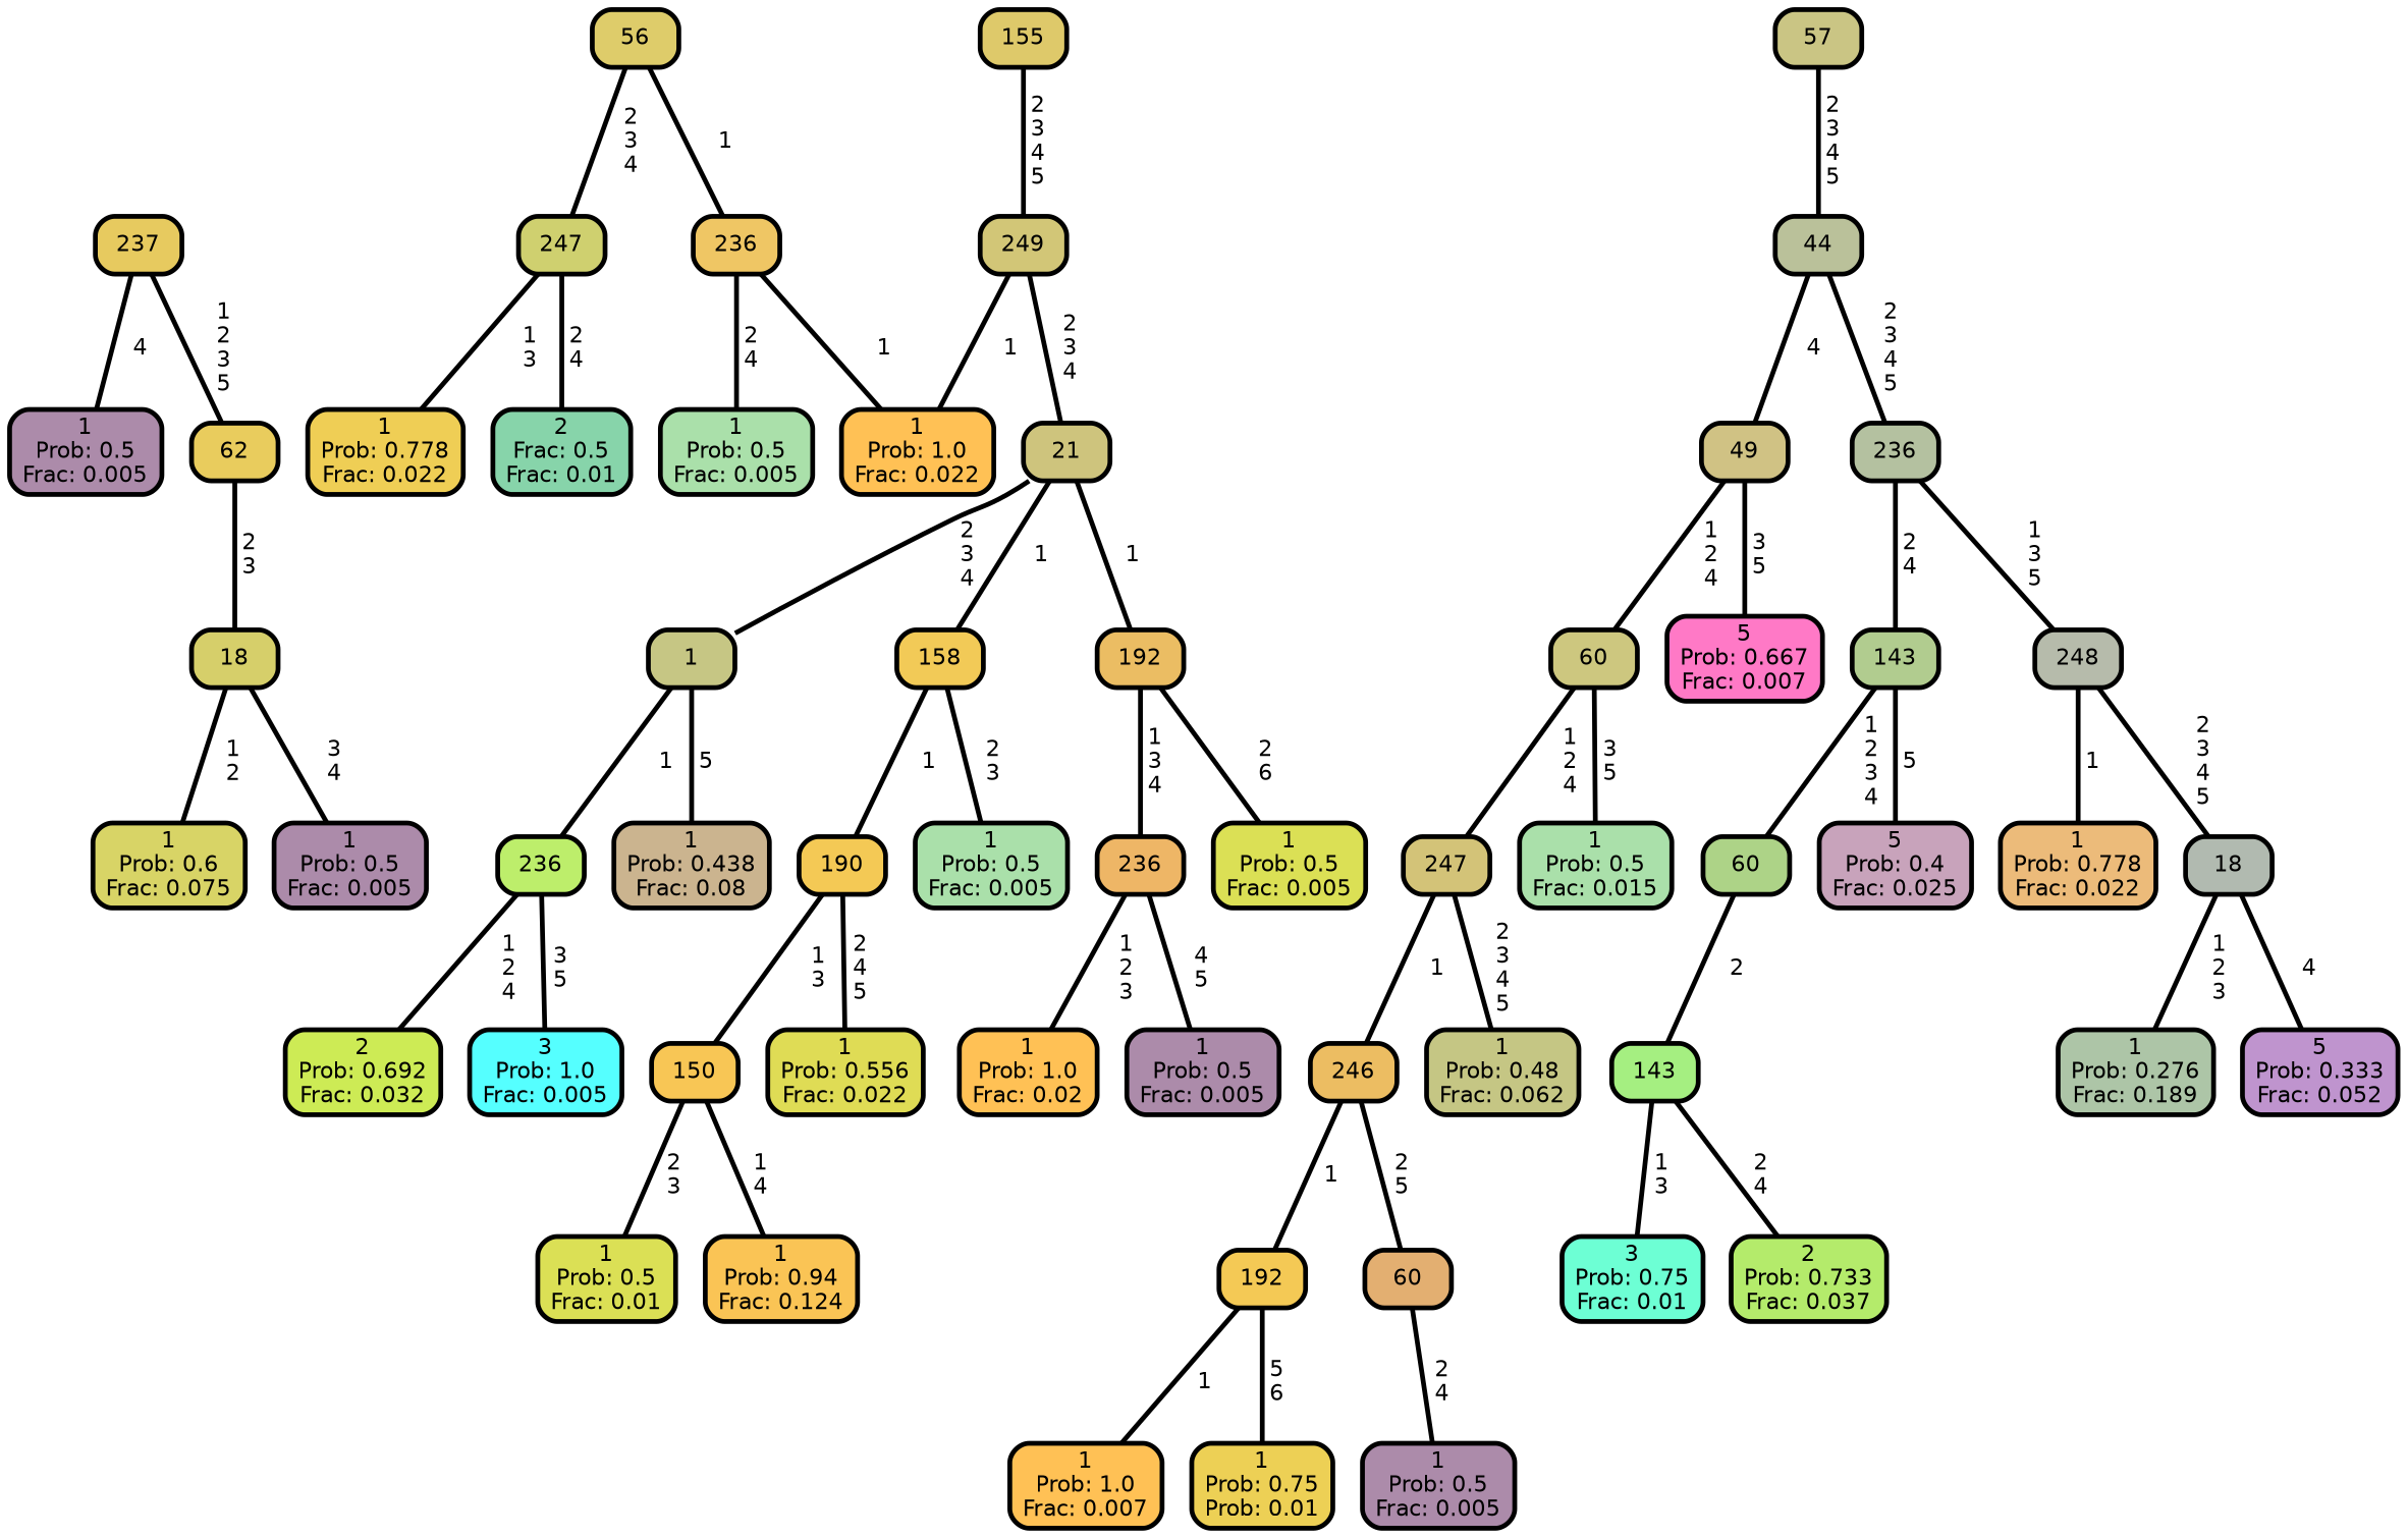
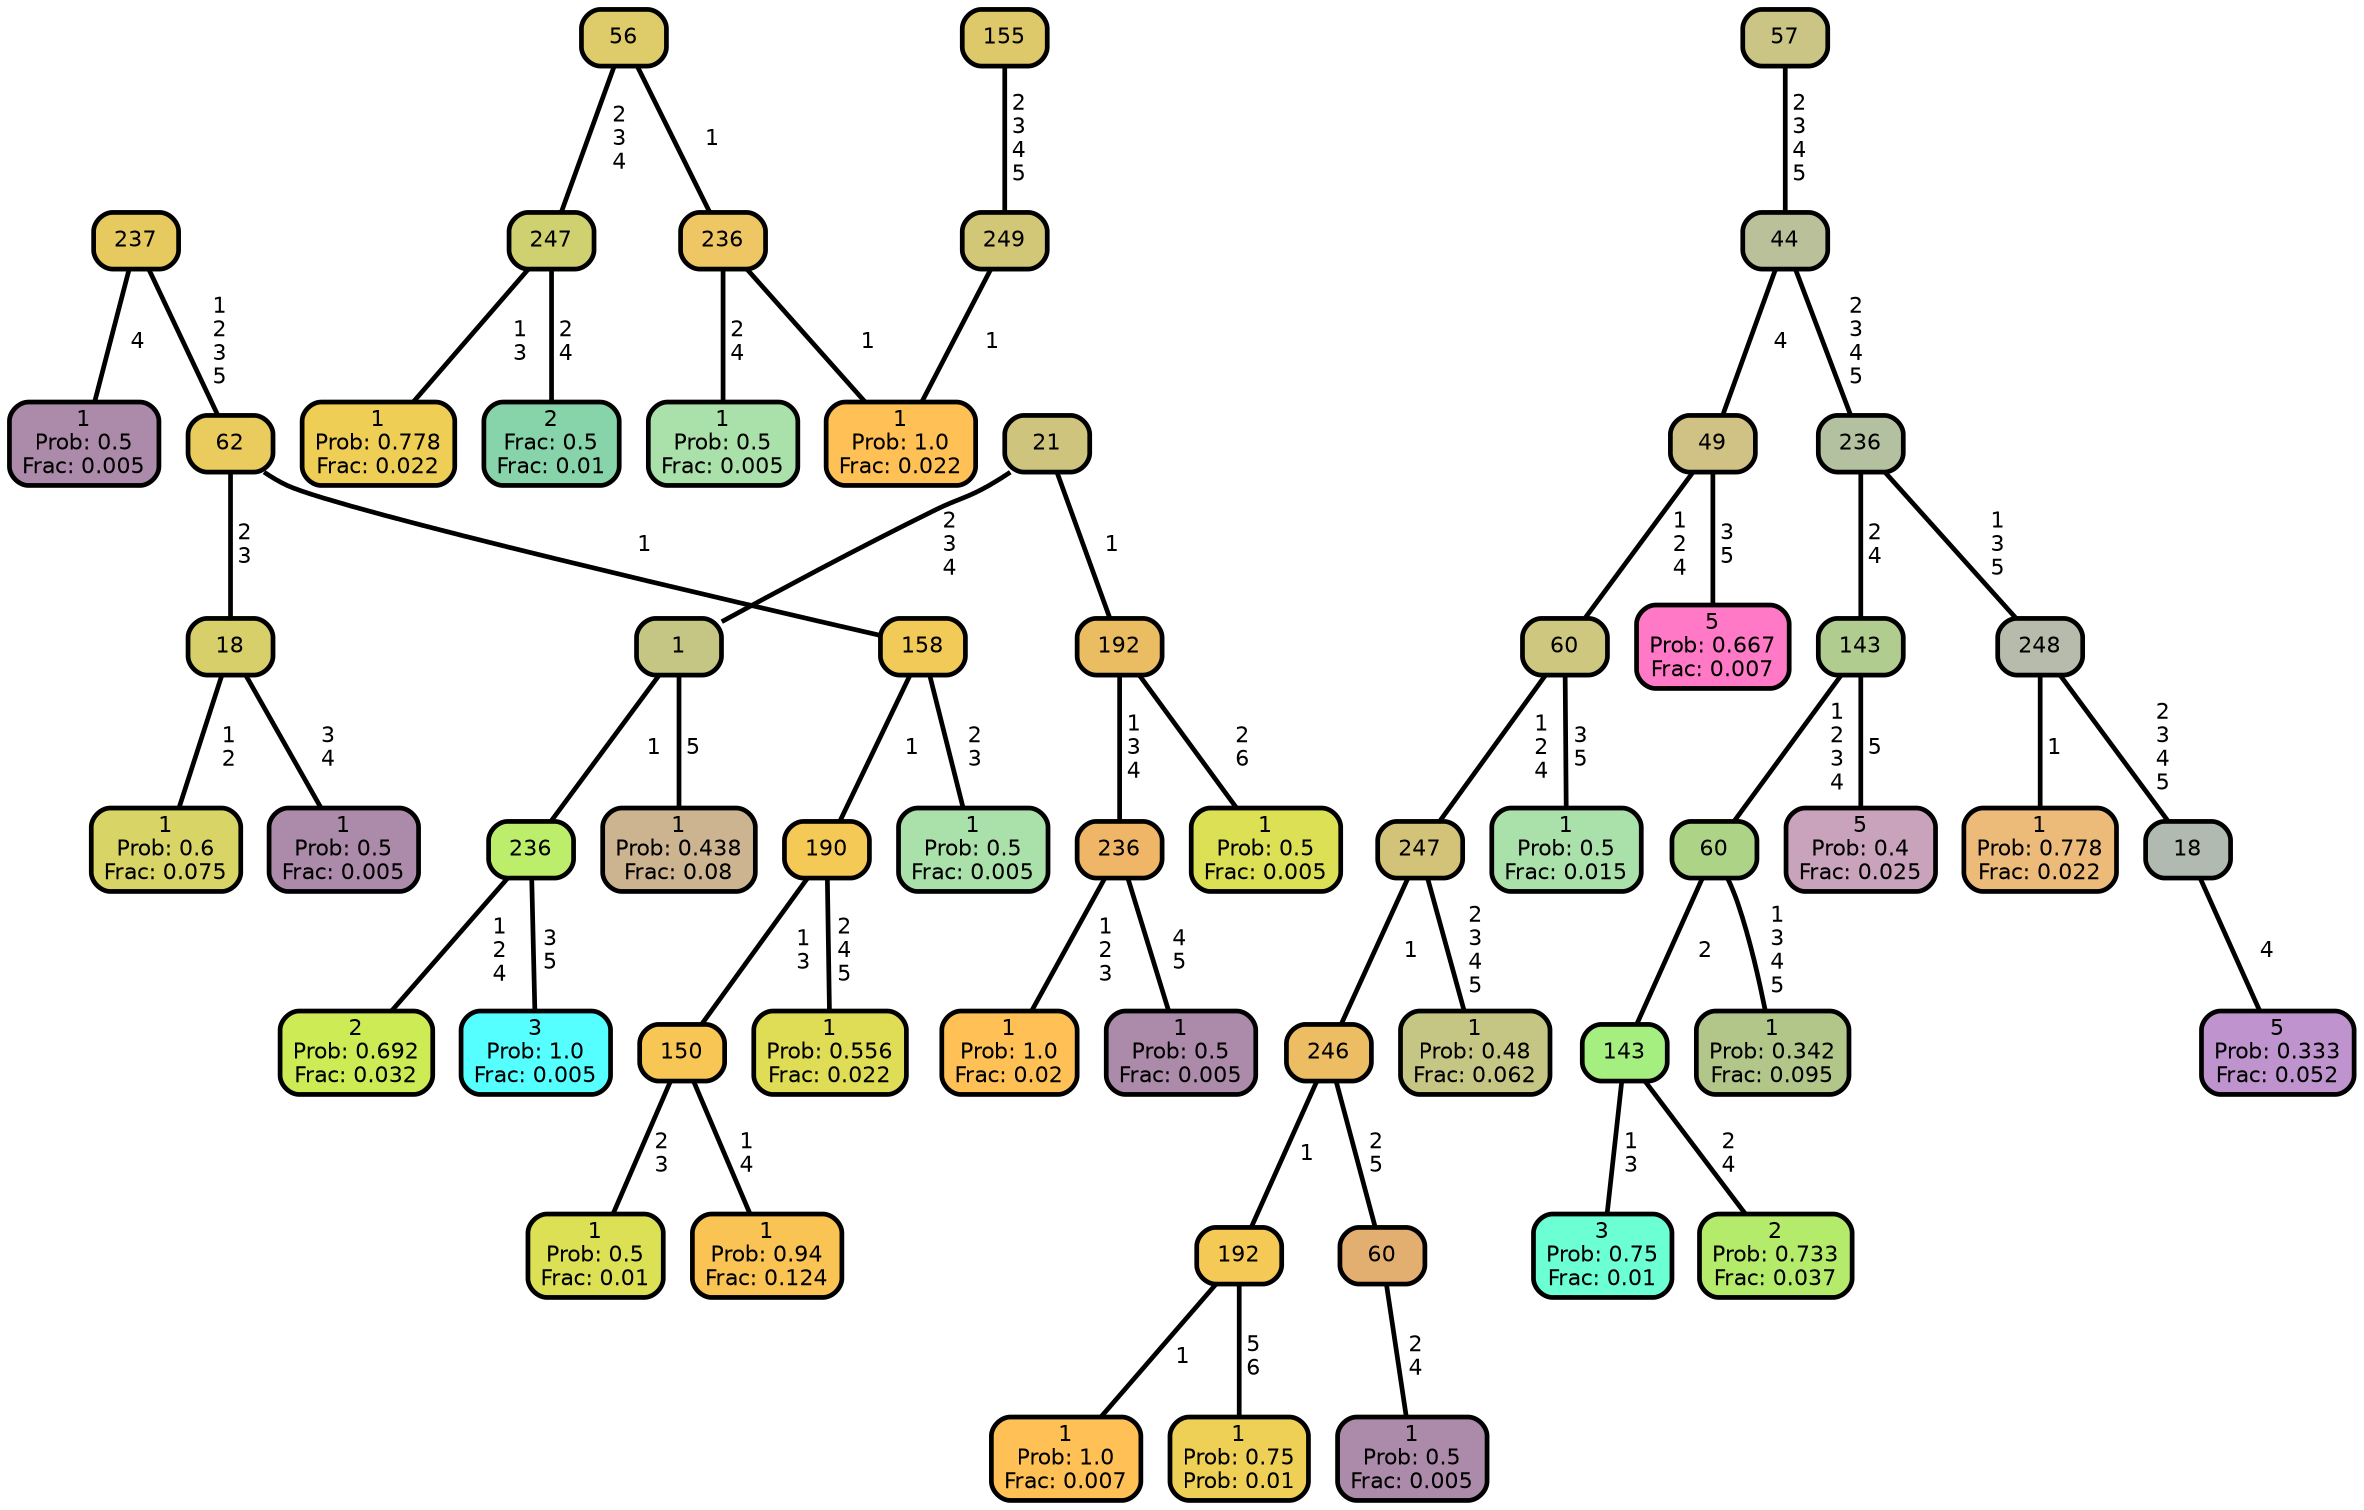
  graph {
    ranksep="0 equally"
    splines=straight
    node [color=black fillcolor="#ac8baa" fontcolor=black fontname=helvetica penwidth=3 shape=box style="filled, rounded"]
    edge [color=black fontname=helvetica penwidth=3]
    n1 [label="1\nProb: 0.5\nFrac: 0.005"]
    n2 [fillcolor="#e7ca5f" label=237]
    n3 [fillcolor="#e9cc5d" label=62]
    n4 [fillcolor="#f2ca57" label=158]
    n5 [fillcolor="#d6cf6a" label=18]
    n6 [fillcolor="#dbe055" label="1\nProb: 0.5\nFrac: 0.01"]
    n7 [fillcolor="#f8c655" label=150]
    n8 [fillcolor="#fac455" label="1\nProb: 0.94\nFrac: 0.124"]
    n9 [fillcolor="#f4c955" label=190]
    n10 [fillcolor="#dfdc55" label="1\nProb: 0.556\nFrac: 0.022"]
    n11 [fillcolor="#aae0aa" label="1\nProb: 0.5\nFrac: 0.005"]
    n12 [fillcolor="#d8d466" label="1\nProb: 0.6\nFrac: 0.075"]
    n13 [label="1\nProb: 0.5\nFrac: 0.005"]
    n14 [fillcolor="#dec96a" label=155]
    n15 [fillcolor="#d2c677" label=249]
    n16 [fillcolor="#ffc155" label="1\nProb: 1.0\nFrac: 0.022"]
    n17 [fillcolor="#cec47d" label=21]
    n18 [fillcolor="#efc664" label=236]
    n19 [fillcolor="#aae0aa" label="1\nProb: 0.5\nFrac: 0.005"]
    n20 [fillcolor="#decc6a" label=56]
    n21 [fillcolor="#cfd06f" label=247]
    n22 [fillcolor="#efce55" label="1\nProb: 0.778\nFrac: 0.022"]
    n23 [fillcolor="#87d4aa" label="2\nFrac: 0.5\nFrac: 0.01"]
    n24 [fillcolor="#ebbd63" label=192]
    n25 [fillcolor="#c6c684" label=1]
    n26 [fillcolor="#ffc155" label="1\nProb: 1.0\nFrac: 0.02"]
    n27 [fillcolor="#eeb666" label=236]
    n28 [label="1\nProb: 0.5\nFrac: 0.005"]
    n29 [fillcolor="#dbe055" label="1\nProb: 0.5\nFrac: 0.005"]
    n30 [fillcolor="#bdee6b" label=236]
    n31 [fillcolor="#cbb48f" label="1\nProb: 0.438\nFrac: 0.08"]
    n32 [fillcolor="#cdeb55" label="2\nProb: 0.692\nFrac: 0.032"]
    n33 [fillcolor="#55ffff" label="3\nProb: 1.0\nFrac: 0.005"]
    n34 [fillcolor="#cac584" label=57]
    n35 [fillcolor="#bac19a" label=44]
    n36 [fillcolor="#d0c284" label=49]
    n37 [fillcolor="#b4c1a0" label=236]
    n38 [fillcolor="#ffc155" label="1\nProb: 1.0\nFrac: 0.007"]
    n39 [fillcolor="#f4c955" label=192]
    n40 [fillcolor="#edd055" label="1\nProb: 0.75\nProb: 0.01"]
    n41 [fillcolor="#ecbd62" label=246]
    n42 [fillcolor="#e3af71" label=60]
    n43 [label="1\nProb: 0.5\nFrac: 0.005"]
    n44 [fillcolor="#d3c378" label=247]
    n45 [fillcolor="#c5c684" label="1\nProb: 0.48\nFrac: 0.062"]
    n46 [fillcolor="#cdc77f" label=60]
    n47 [fillcolor="#aae0aa" label="1\nProb: 0.5\nFrac: 0.015"]
    n48 [fillcolor="#ff79c6" label="5\nProb: 0.667\nFrac: 0.007"]
    n49 [fillcolor="#b1cc8f" label=143]
    n50 [fillcolor="#b6bbab" label=248]
    n51 [fillcolor="#6dffd4" label="3\nProb: 0.75\nFrac: 0.01"]
    n52 [fillcolor="#a5ef81" label=143]
    n53 [fillcolor="#b4eb6b" label="2\nProb: 0.733\nFrac: 0.037"]
    n54 [fillcolor="#add387" label=60]
+   n55 [fillcolor="#b2c68a" label="1\nProb: 0.342\nFrac: 0.095"]
    n56 [fillcolor="#c8a3bb" label="5\nProb: 0.4\nFrac: 0.025"]
    n57 [fillcolor="#ecbb7a" label="1\nProb: 0.778\nFrac: 0.022"]
    n58 [fillcolor="#b1bab0" label=18]
-   n59 [fillcolor="#adc5a7" label="1\nProb: 0.276\nFrac: 0.189"]
    n60 [fillcolor="#bf94ce" label="5\nProb: 0.333\nFrac: 0.052"]
    subgraph sub_1 {
      rank=same
    }
    n2 -- n1 [label=" 4"]
    n2 -- n3 [label=" 1\n 2\n 3\n 5"]
-   n17 -- n4 [label=" 1"]
+   n3 -- n4 [label=" 1"]
    n3 -- n5 [label=" 2\n 3"]
    n4 -- n9 [label=" 1"]
    n4 -- n11 [label=" 2\n 3"]
    n5 -- n12 [label=" 1\n 2"]
    n5 -- n13 [label=" 3\n 4"]
    n7 -- n6 [label=" 2\n 3"]
    n7 -- n8 [label=" 1\n 4"]
    n9 -- n7 [label=" 1\n 3"]
    n9 -- n10 [label=" 2\n 4\n 5"]
    n14 -- n15 [label=" 2\n 3\n 4\n 5"]
    n15 -- n16 [label=" 1"]
-   n15 -- n17 [label=" 2\n 3\n 4"]
    n17 -- n24 [label=" 1"]
    n17 -- n25 [label=" 2\n 3\n 4"]
    n18 -- n16 [label=" 1"]
    n18 -- n19 [label=" 2\n 4"]
    n20 -- n18 [label=" 1"]
    n20 -- n21 [label=" 2\n 3\n 4"]
    n21 -- n22 [label=" 1\n 3"]
    n21 -- n23 [label=" 2\n 4"]
    n24 -- n27 [label=" 1\n 3\n 4"]
    n24 -- n29 [label=" 2\n 6"]
    n25 -- n30 [label=" 1"]
    n25 -- n31 [label=" 5"]
    n27 -- n26 [label=" 1\n 2\n 3"]
    n27 -- n28 [label=" 4\n 5"]
    n30 -- n32 [label=" 1\n 2\n 4"]
    n30 -- n33 [label=" 3\n 5"]
    n34 -- n35 [label=" 2\n 3\n 4\n 5"]
    n35 -- n36 [label=" 4"]
    n35 -- n37 [label=" 2\n 3\n 4\n 5"]
    n36 -- n46 [label=" 1\n 2\n 4"]
    n36 -- n48 [label=" 3\n 5"]
    n37 -- n49 [label=" 2\n 4"]
    n37 -- n50 [label=" 1\n 3\n 5"]
    n39 -- n38 [label=" 1"]
    n39 -- n40 [label=" 5\n 6"]
    n41 -- n39 [label=" 1"]
    n41 -- n42 [label=" 2\n 5"]
    n42 -- n43 [label=" 2\n 4"]
    n44 -- n41 [label=" 1"]
    n44 -- n45 [label=" 2\n 3\n 4\n 5"]
    n46 -- n44 [label=" 1\n 2\n 4"]
    n46 -- n47 [label=" 3\n 5"]
    n49 -- n54 [label=" 1\n 2\n 3\n 4"]
    n49 -- n56 [label=" 5"]
    n50 -- n57 [label=" 1"]
    n50 -- n58 [label=" 2\n 3\n 4\n 5"]
    n52 -- n51 [label=" 1\n 3"]
    n52 -- n53 [label=" 2\n 4"]
    n54 -- n52 [label=" 2"]
-   n58 -- n59 [label=" 1\n 2\n 3"]
+   n54 -- n55 [label=" 1\n 3\n 4\n 5"]
    n58 -- n60 [label=" 4"]
  }
